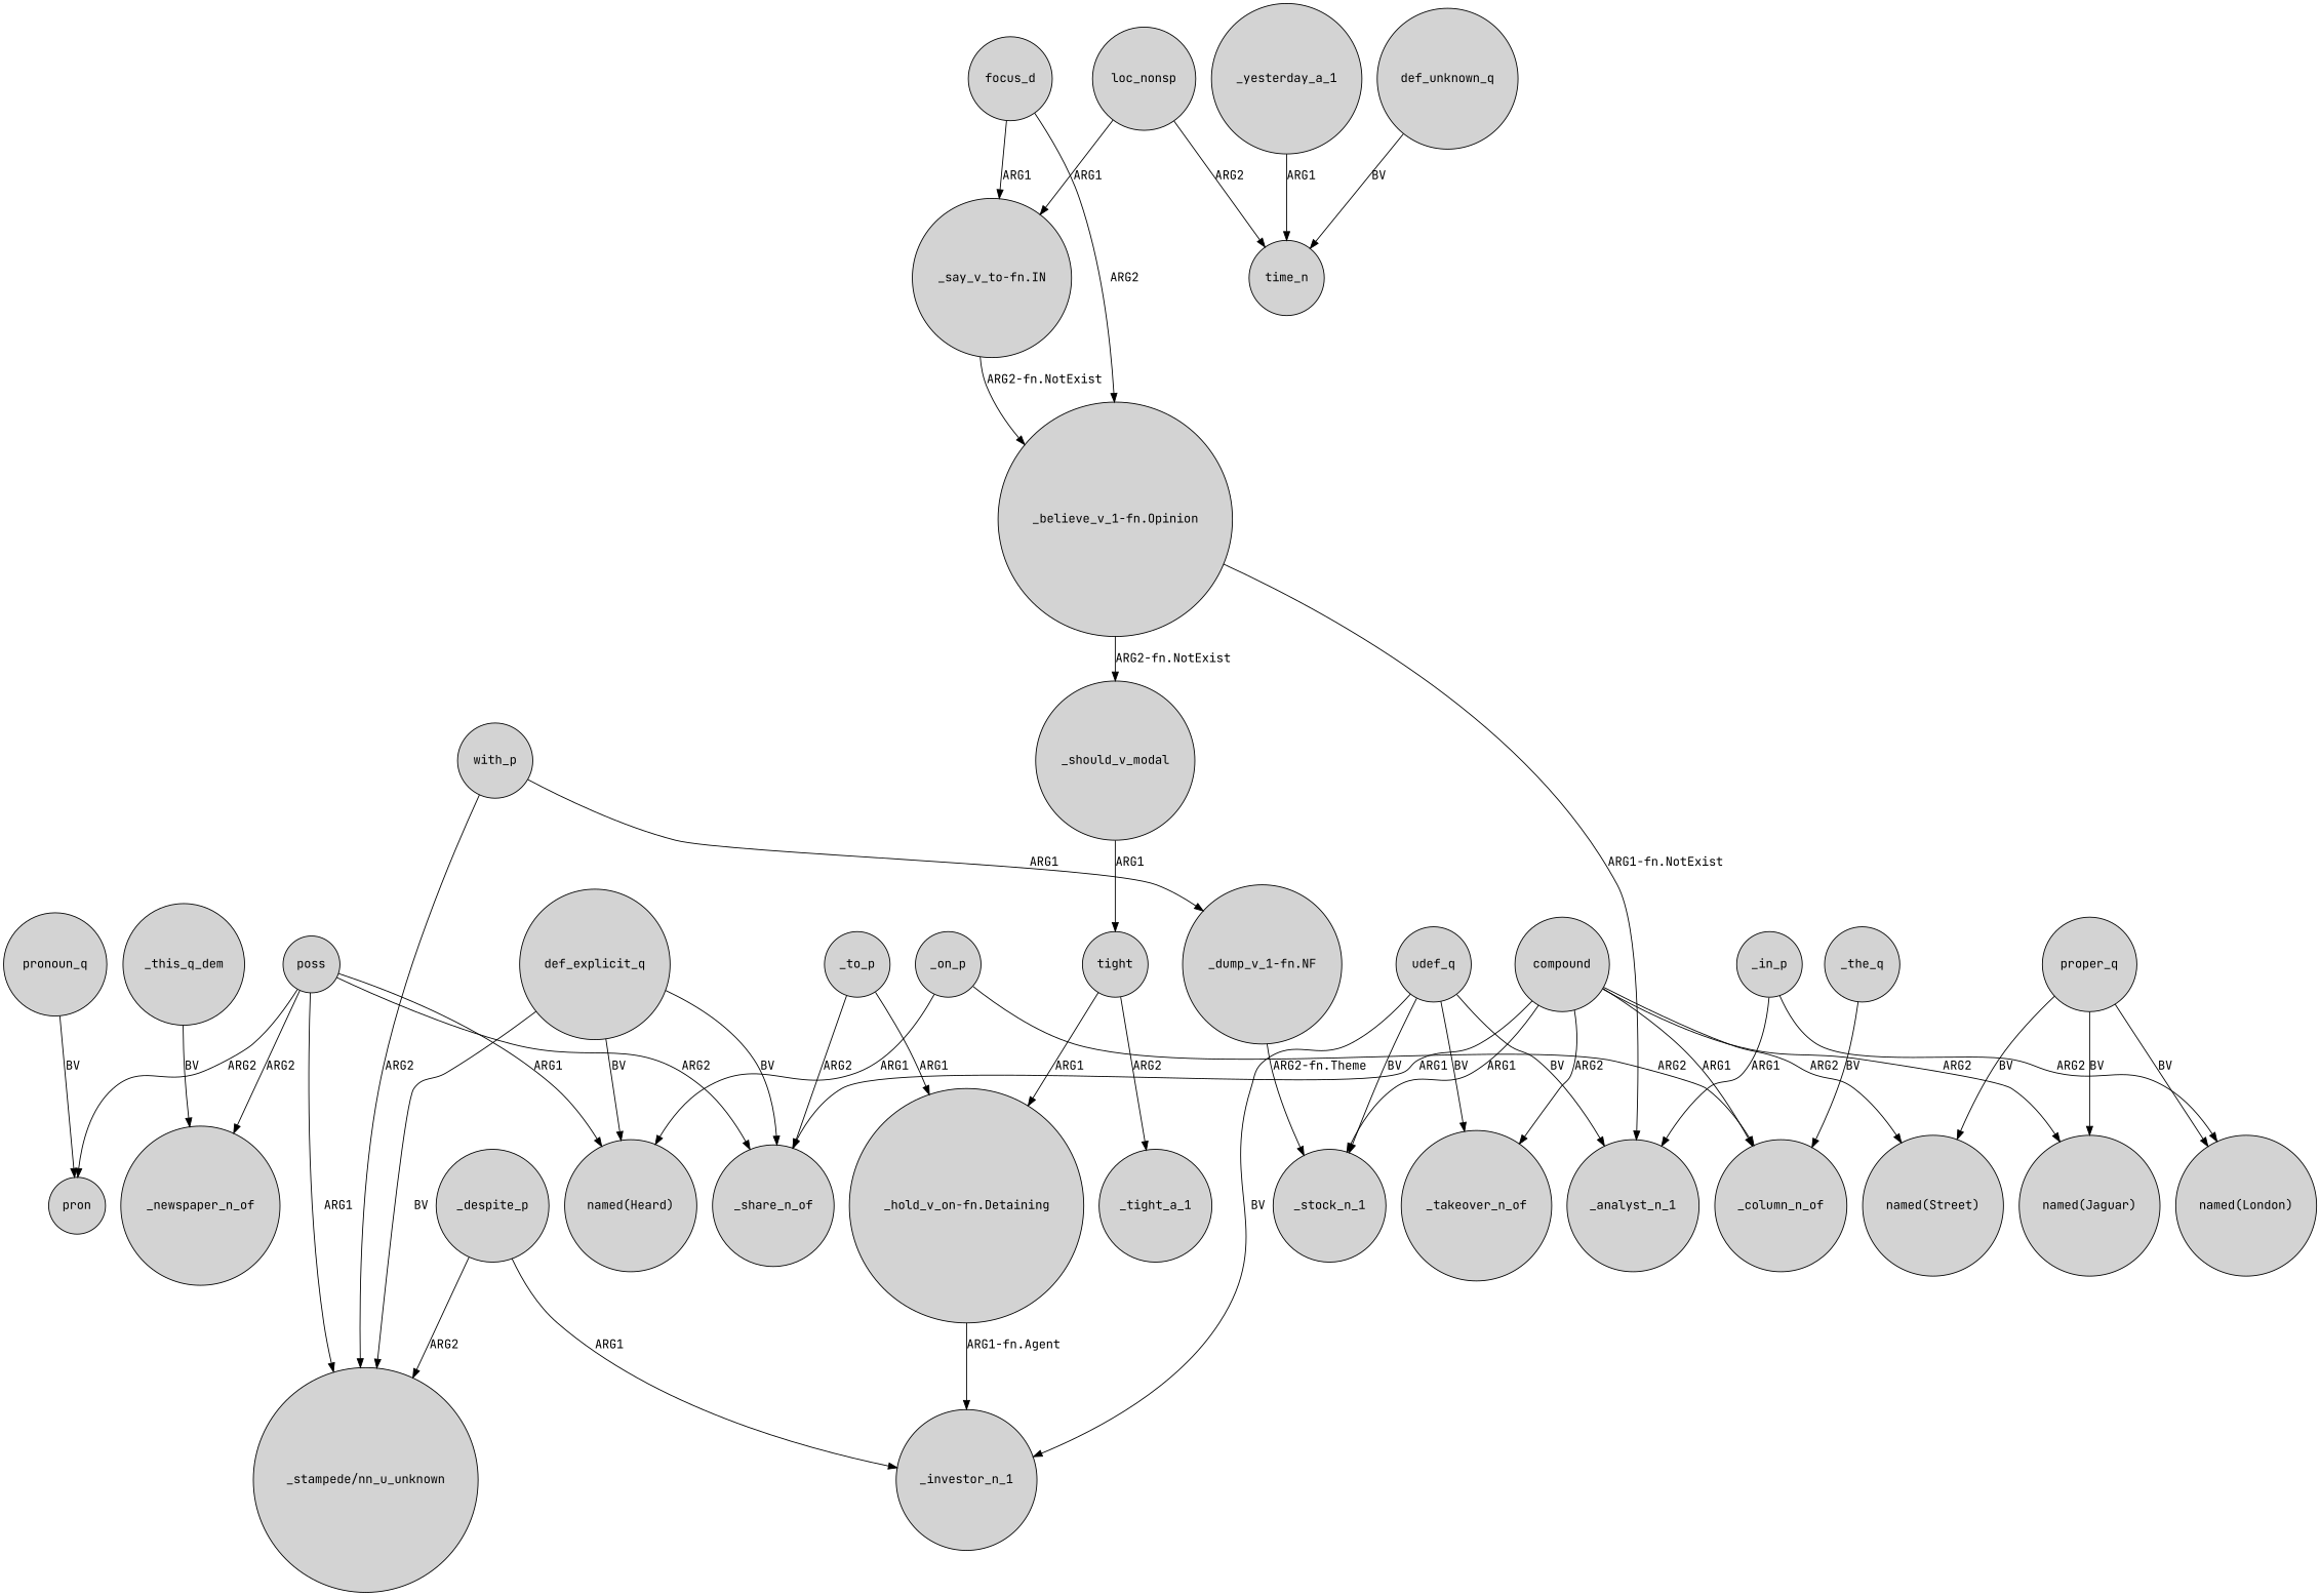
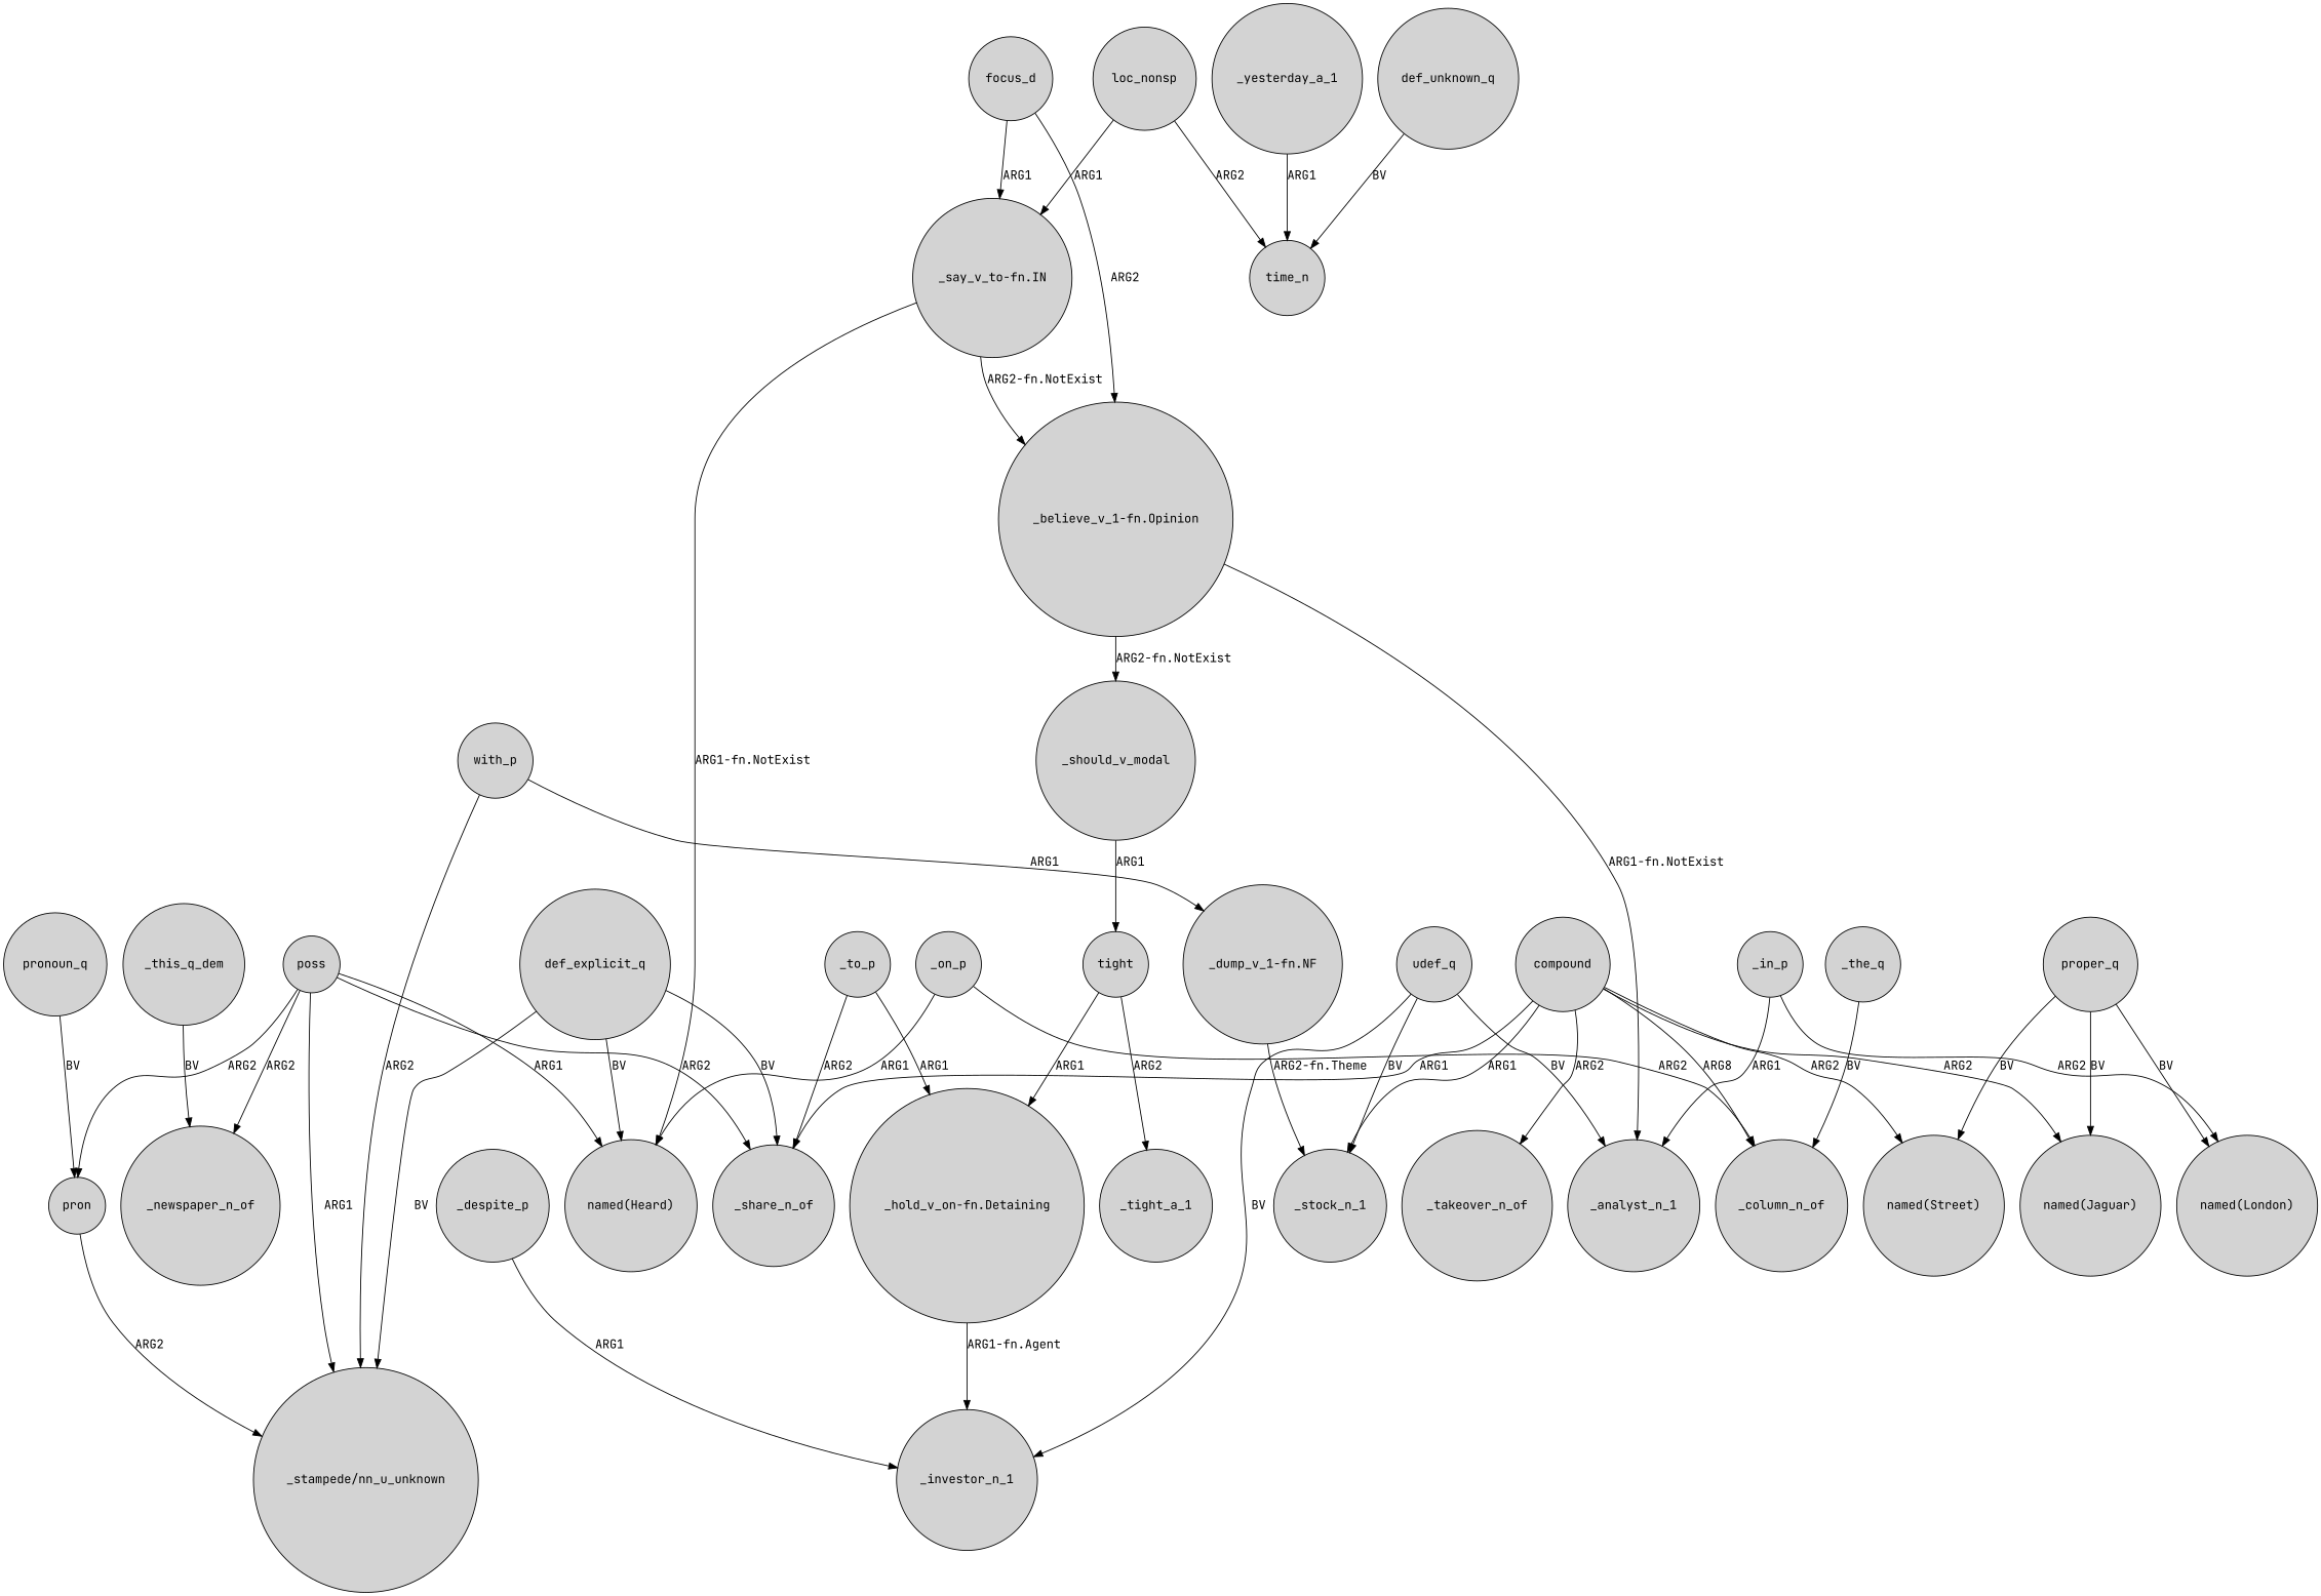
  digraph {
    fontname="JetBrains Mono"
    node [fontname="JetBrains Mono" shape=circle style=filled]
    edge [fontname="JetBrains Mono"]
    _this_q_dem
    _newspaper_n_of
    _to_p
    _share_n_of
    "_hold_v_on-fn.Detaining"
    _investor_n_1
    _yesterday_a_1
    time_n
    "_believe_v_1-fn.Opinion"
    _should_v_modal
    _analyst_n_1
    n12 [label=tight]
    _tight_a_1
    poss
    pron
    "named(Heard)"
    "_stampede/nn_u_unknown"
    udef_q
    _takeover_n_of
    _stock_n_1
    "_say_v_to-fn.IN"
    n22 [label=def_unknown_q]
    _in_p
    "named(London)"
    proper_q
    "named(Jaguar)"
    "named(Street)"
    _the_q
    _column_n_of
    compound
    def_explicit_q
    _despite_p
    loc_nonsp
    focus_d
    "_dump_v_1-fn.NF"
    with_p
    _on_p
    pronoun_q
    _this_q_dem -> _newspaper_n_of [label=BV]
    _to_p -> _share_n_of [label=ARG2]
    _to_p -> "_hold_v_on-fn.Detaining" [label=ARG1]
    "_hold_v_on-fn.Detaining" -> _investor_n_1 [label="ARG1-fn.Agent"]
    _yesterday_a_1 -> time_n [label=ARG1]
    "_believe_v_1-fn.Opinion" -> _should_v_modal [label="ARG2-fn.NotExist"]
    "_believe_v_1-fn.Opinion" -> _analyst_n_1 [label="ARG1-fn.NotExist"]
    _should_v_modal -> n12 [label=ARG1]
    n12 -> "_hold_v_on-fn.Detaining" [label=ARG1]
    n12 -> _tight_a_1 [label=ARG2]
    poss -> _newspaper_n_of [label=ARG2]
    poss -> _share_n_of [label=ARG2]
    poss -> pron [label=ARG2]
    poss -> "named(Heard)" [label=ARG1]
    poss -> "_stampede/nn_u_unknown" [label=ARG1]
    udef_q -> _investor_n_1 [label=BV]
    udef_q -> _analyst_n_1 [label=BV]
-   udef_q -> _takeover_n_of [label=BV]
    udef_q -> _stock_n_1 [label=BV]
    "_say_v_to-fn.IN" -> "_believe_v_1-fn.Opinion" [label="ARG2-fn.NotExist"]
+   "_say_v_to-fn.IN" -> "named(Heard)" [label="ARG1-fn.NotExist"]
    n22 -> time_n [label=BV]
    _in_p -> _analyst_n_1 [label=ARG1]
    _in_p -> "named(London)" [label=ARG2]
    proper_q -> "named(London)" [label=BV]
    proper_q -> "named(Jaguar)" [label=BV]
    proper_q -> "named(Street)" [label=BV]
    _the_q -> _column_n_of [label=BV]
    compound -> _share_n_of [label=ARG1]
    compound -> _takeover_n_of [label=ARG2]
    compound -> _stock_n_1 [label=ARG1]
    compound -> "named(Jaguar)" [label=ARG2]
    compound -> "named(Street)" [label=ARG2]
-   compound -> _column_n_of [label=ARG1]
+   compound -> _column_n_of [label=ARG8]
    def_explicit_q -> _share_n_of [label=BV]
    def_explicit_q -> "named(Heard)" [label=BV]
    def_explicit_q -> "_stampede/nn_u_unknown" [label=BV]
    _despite_p -> _investor_n_1 [label=ARG1]
-   _despite_p -> "_stampede/nn_u_unknown" [label=ARG2]
+   pron -> "_stampede/nn_u_unknown" [label=ARG2]
    loc_nonsp -> time_n [label=ARG2]
    loc_nonsp -> "_say_v_to-fn.IN" [label=ARG1]
    focus_d -> "_believe_v_1-fn.Opinion" [label=ARG2]
    focus_d -> "_say_v_to-fn.IN" [label=ARG1]
    "_dump_v_1-fn.NF" -> _stock_n_1 [label="ARG2-fn.Theme"]
    with_p -> "_stampede/nn_u_unknown" [label=ARG2]
    with_p -> "_dump_v_1-fn.NF" [label=ARG1]
    _on_p -> "named(Heard)" [label=ARG1]
    _on_p -> _column_n_of [label=ARG2]
    pronoun_q -> pron [label=BV]
  }
